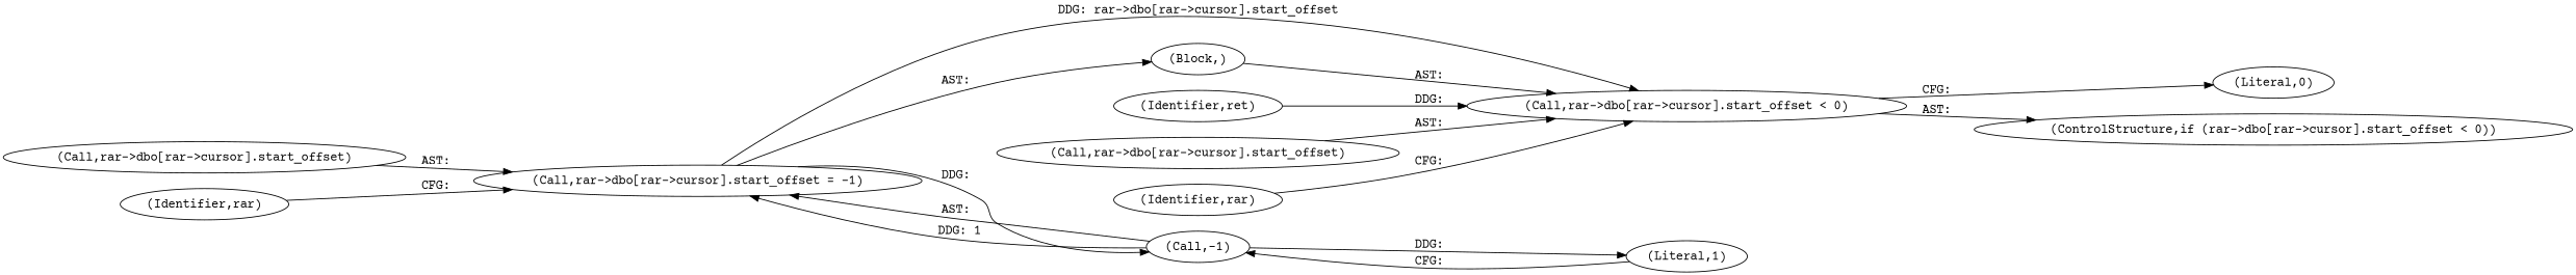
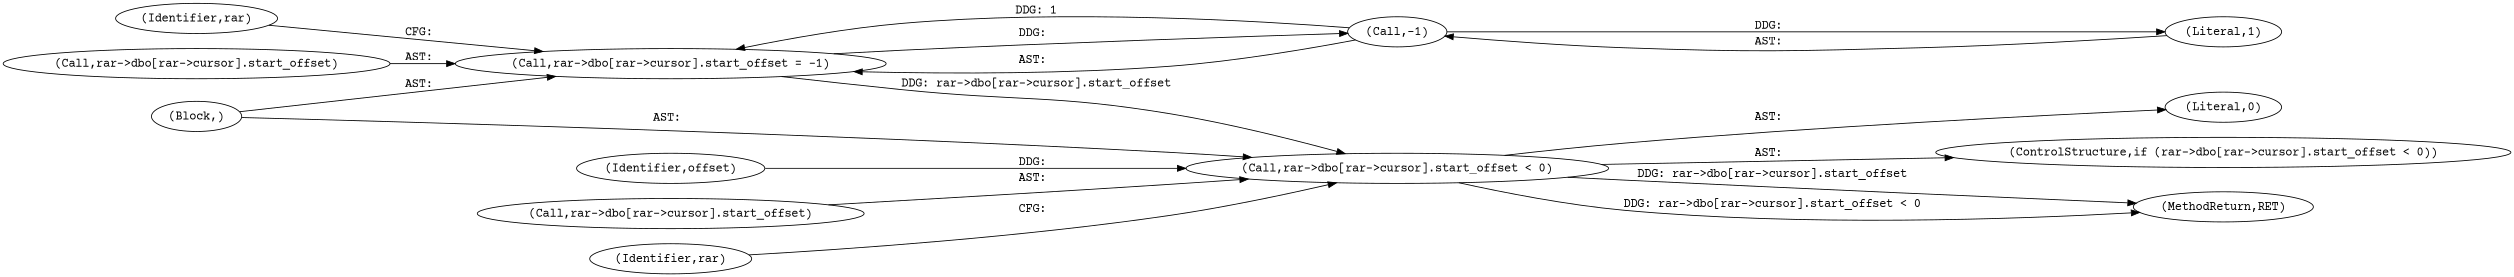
  digraph {
    fontname="Courier Prime"
    rankdir=LR
    node [fontname="Courier Prime"]
    edge [fontname="Courier Prime"]
    n1 [label="(Call,rar->dbo[rar->cursor].start_offset = -1)"]
    n2 [label="(Call,-1)"]
    n3 [label="(Call,rar->dbo[rar->cursor].start_offset < 0)"]
    n4 [label="(Block,)"]
    n5 [label="(Literal,1)"]
+   n6 [label="(MethodReturn,RET)"]
    n7 [label="(Literal,0)"]
    n8 [label="(ControlStructure,if (rar->dbo[rar->cursor].start_offset < 0))"]
-   n9 [label="(Identifier,ret)"]
+   n9 [label="(Identifier,offset)"]
    n10 [label="(Call,rar->dbo[rar->cursor].start_offset)"]
    n11 [label="(Call,rar->dbo[rar->cursor].start_offset)"]
    n12 [label="(Identifier,rar)"]
    n13 [label="(Identifier,rar)"]
    n1 -> n2 [label="DDG: "]
    n1 -> n3 [label="DDG: rar->dbo[rar->cursor].start_offset"]
-   n1 -> n4 [label="AST: "]
+   n4 -> n1 [label="AST: "]
    n2 -> n1 [label="AST: "]
    n2 -> n1 [label="DDG: 1"]
    n2 -> n5 [label="DDG: "]
-   n3 -> n7 [label="CFG: "]
+   n3 -> n6 [label="DDG: rar->dbo[rar->cursor].start_offset"]
+   n3 -> n6 [label="DDG: rar->dbo[rar->cursor].start_offset < 0"]
+   n3 -> n7 [label="AST: "]
    n3 -> n8 [label="AST: "]
    n4 -> n3 [label="AST: "]
-   n5 -> n2 [label="CFG: "]
+   n5 -> n2 [label="AST: "]
    n9 -> n3 [label="DDG: "]
    n10 -> n3 [label="AST: "]
    n11 -> n1 [label="AST: "]
    n12 -> n3 [label="CFG: "]
    n13 -> n1 [label="CFG: "]
  }
